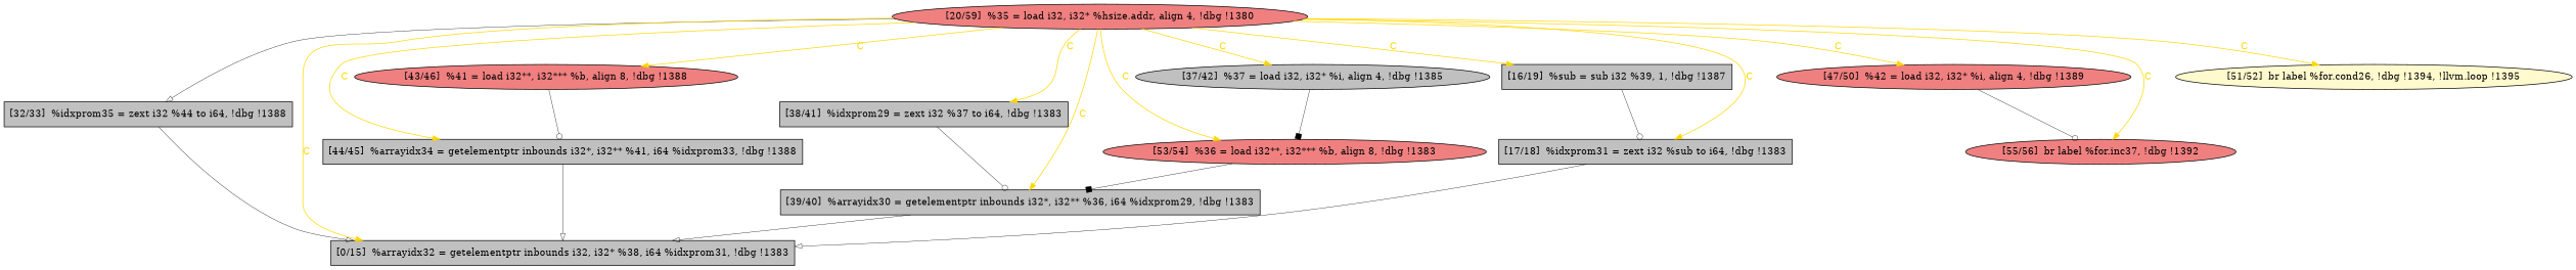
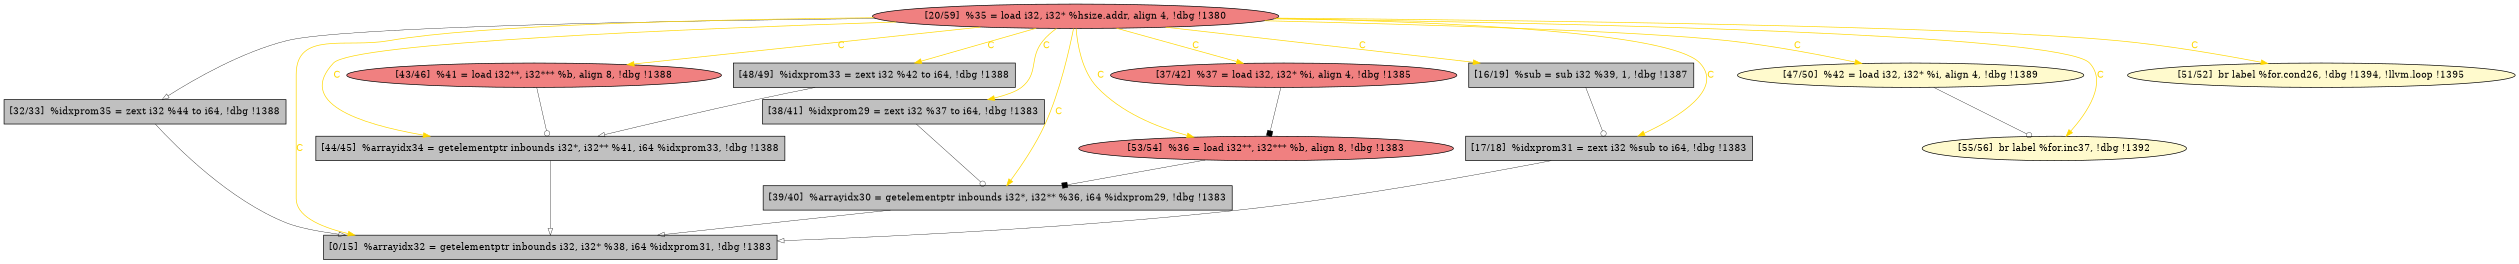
  digraph {
    node [fillcolor=grey shape=rectangle style=filled]
    edge [color=gold fontcolor=gold penwidth=1.0 style=solid]
    n1 [label="[32/33]  %idxprom35 = zext i32 %44 to i64, !dbg !1388"]
    n2 [label="[0/15]  %arrayidx32 = getelementptr inbounds i32, i32* %38, i64 %idxprom31, !dbg !1383"]
    n3 [fillcolor=lightcoral label="[43/46]  %41 = load i32**, i32*** %b, align 8, !dbg !1388" shape=ellipse]
    n4 [label="[44/45]  %arrayidx34 = getelementptr inbounds i32*, i32** %41, i64 %idxprom33, !dbg !1388"]
-   n5 [label="[37/42]  %37 = load i32, i32* %i, align 4, !dbg !1385" shape=ellipse]
+   n5 [fillcolor=lightcoral label="[37/42]  %37 = load i32, i32* %i, align 4, !dbg !1385" shape=ellipse]
    n6 [fillcolor=lightcoral label="[53/54]  %36 = load i32**, i32*** %b, align 8, !dbg !1383" shape=ellipse]
    n7 [label="[38/41]  %idxprom29 = zext i32 %37 to i64, !dbg !1383"]
    n8 [label="[39/40]  %arrayidx30 = getelementptr inbounds i32*, i32** %36, i64 %idxprom29, !dbg !1383"]
-   n9 [fillcolor=lightcoral label="[55/56]  br label %for.inc37, !dbg !1392" shape=ellipse]
+   n9 [fillcolor=lemonchiffon label="[55/56]  br label %for.inc37, !dbg !1392" shape=ellipse]
    n10 [label="[16/19]  %sub = sub i32 %39, 1, !dbg !1387"]
    n11 [label="[17/18]  %idxprom31 = zext i32 %sub to i64, !dbg !1383"]
    n12 [fillcolor=lightcoral label="[20/59]  %35 = load i32, i32* %hsize.addr, align 4, !dbg !1380" shape=ellipse]
-   n14 [fillcolor=lightcoral label="[47/50]  %42 = load i32, i32* %i, align 4, !dbg !1389" shape=ellipse]
+   n13 [label="[48/49]  %idxprom33 = zext i32 %42 to i64, !dbg !1388"]
+   n14 [fillcolor=lemonchiffon label="[47/50]  %42 = load i32, i32* %i, align 4, !dbg !1389" shape=ellipse]
    n15 [fillcolor=lemonchiffon label="[51/52]  br label %for.cond26, !dbg !1394, !llvm.loop !1395" shape=ellipse]
    n1 -> n2 [arrowhead=onormal color=black fontcolor=black penwidth=0.5]
    n3 -> n4 [arrowhead=odot color=black fontcolor=black penwidth=0.5]
    n4 -> n2 [arrowhead=onormal color=black fontcolor=black penwidth=0.5]
    n5 -> n6 [arrowhead=box color=black fontcolor=black penwidth=0.5]
    n6 -> n8 [arrowhead=box color=black fontcolor=black penwidth=0.5]
    n7 -> n8 [arrowhead=odot color=black fontcolor=black penwidth=0.5]
    n8 -> n2 [arrowhead=onormal color=black fontcolor=black penwidth=0.5]
    n10 -> n11 [arrowhead=odot color=black fontcolor=black penwidth=0.5]
    n11 -> n2 [arrowhead=onormal color=black fontcolor=black penwidth=0.5]
    n12 -> n1 [arrowhead=onormal color=black fontcolor=black penwidth=0.5]
    n12 -> n2 [label=C]
    n12 -> n3 [label=C]
    n12 -> n4 [label=C]
    n12 -> n5 [label=C]
    n12 -> n6 [label=C]
    n12 -> n7 [label=C]
    n12 -> n8 [label=C]
    n12 -> n9 [label=C]
    n12 -> n10 [label=C]
    n12 -> n11 [label=C]
+   n12 -> n13 [label=C]
    n12 -> n14 [label=C]
    n12 -> n15 [label=C]
+   n13 -> n4 [arrowhead=onormal color=black fontcolor=black penwidth=0.5]
    n14 -> n9 [arrowhead=odot color=black fontcolor=black penwidth=0.5]
  }
